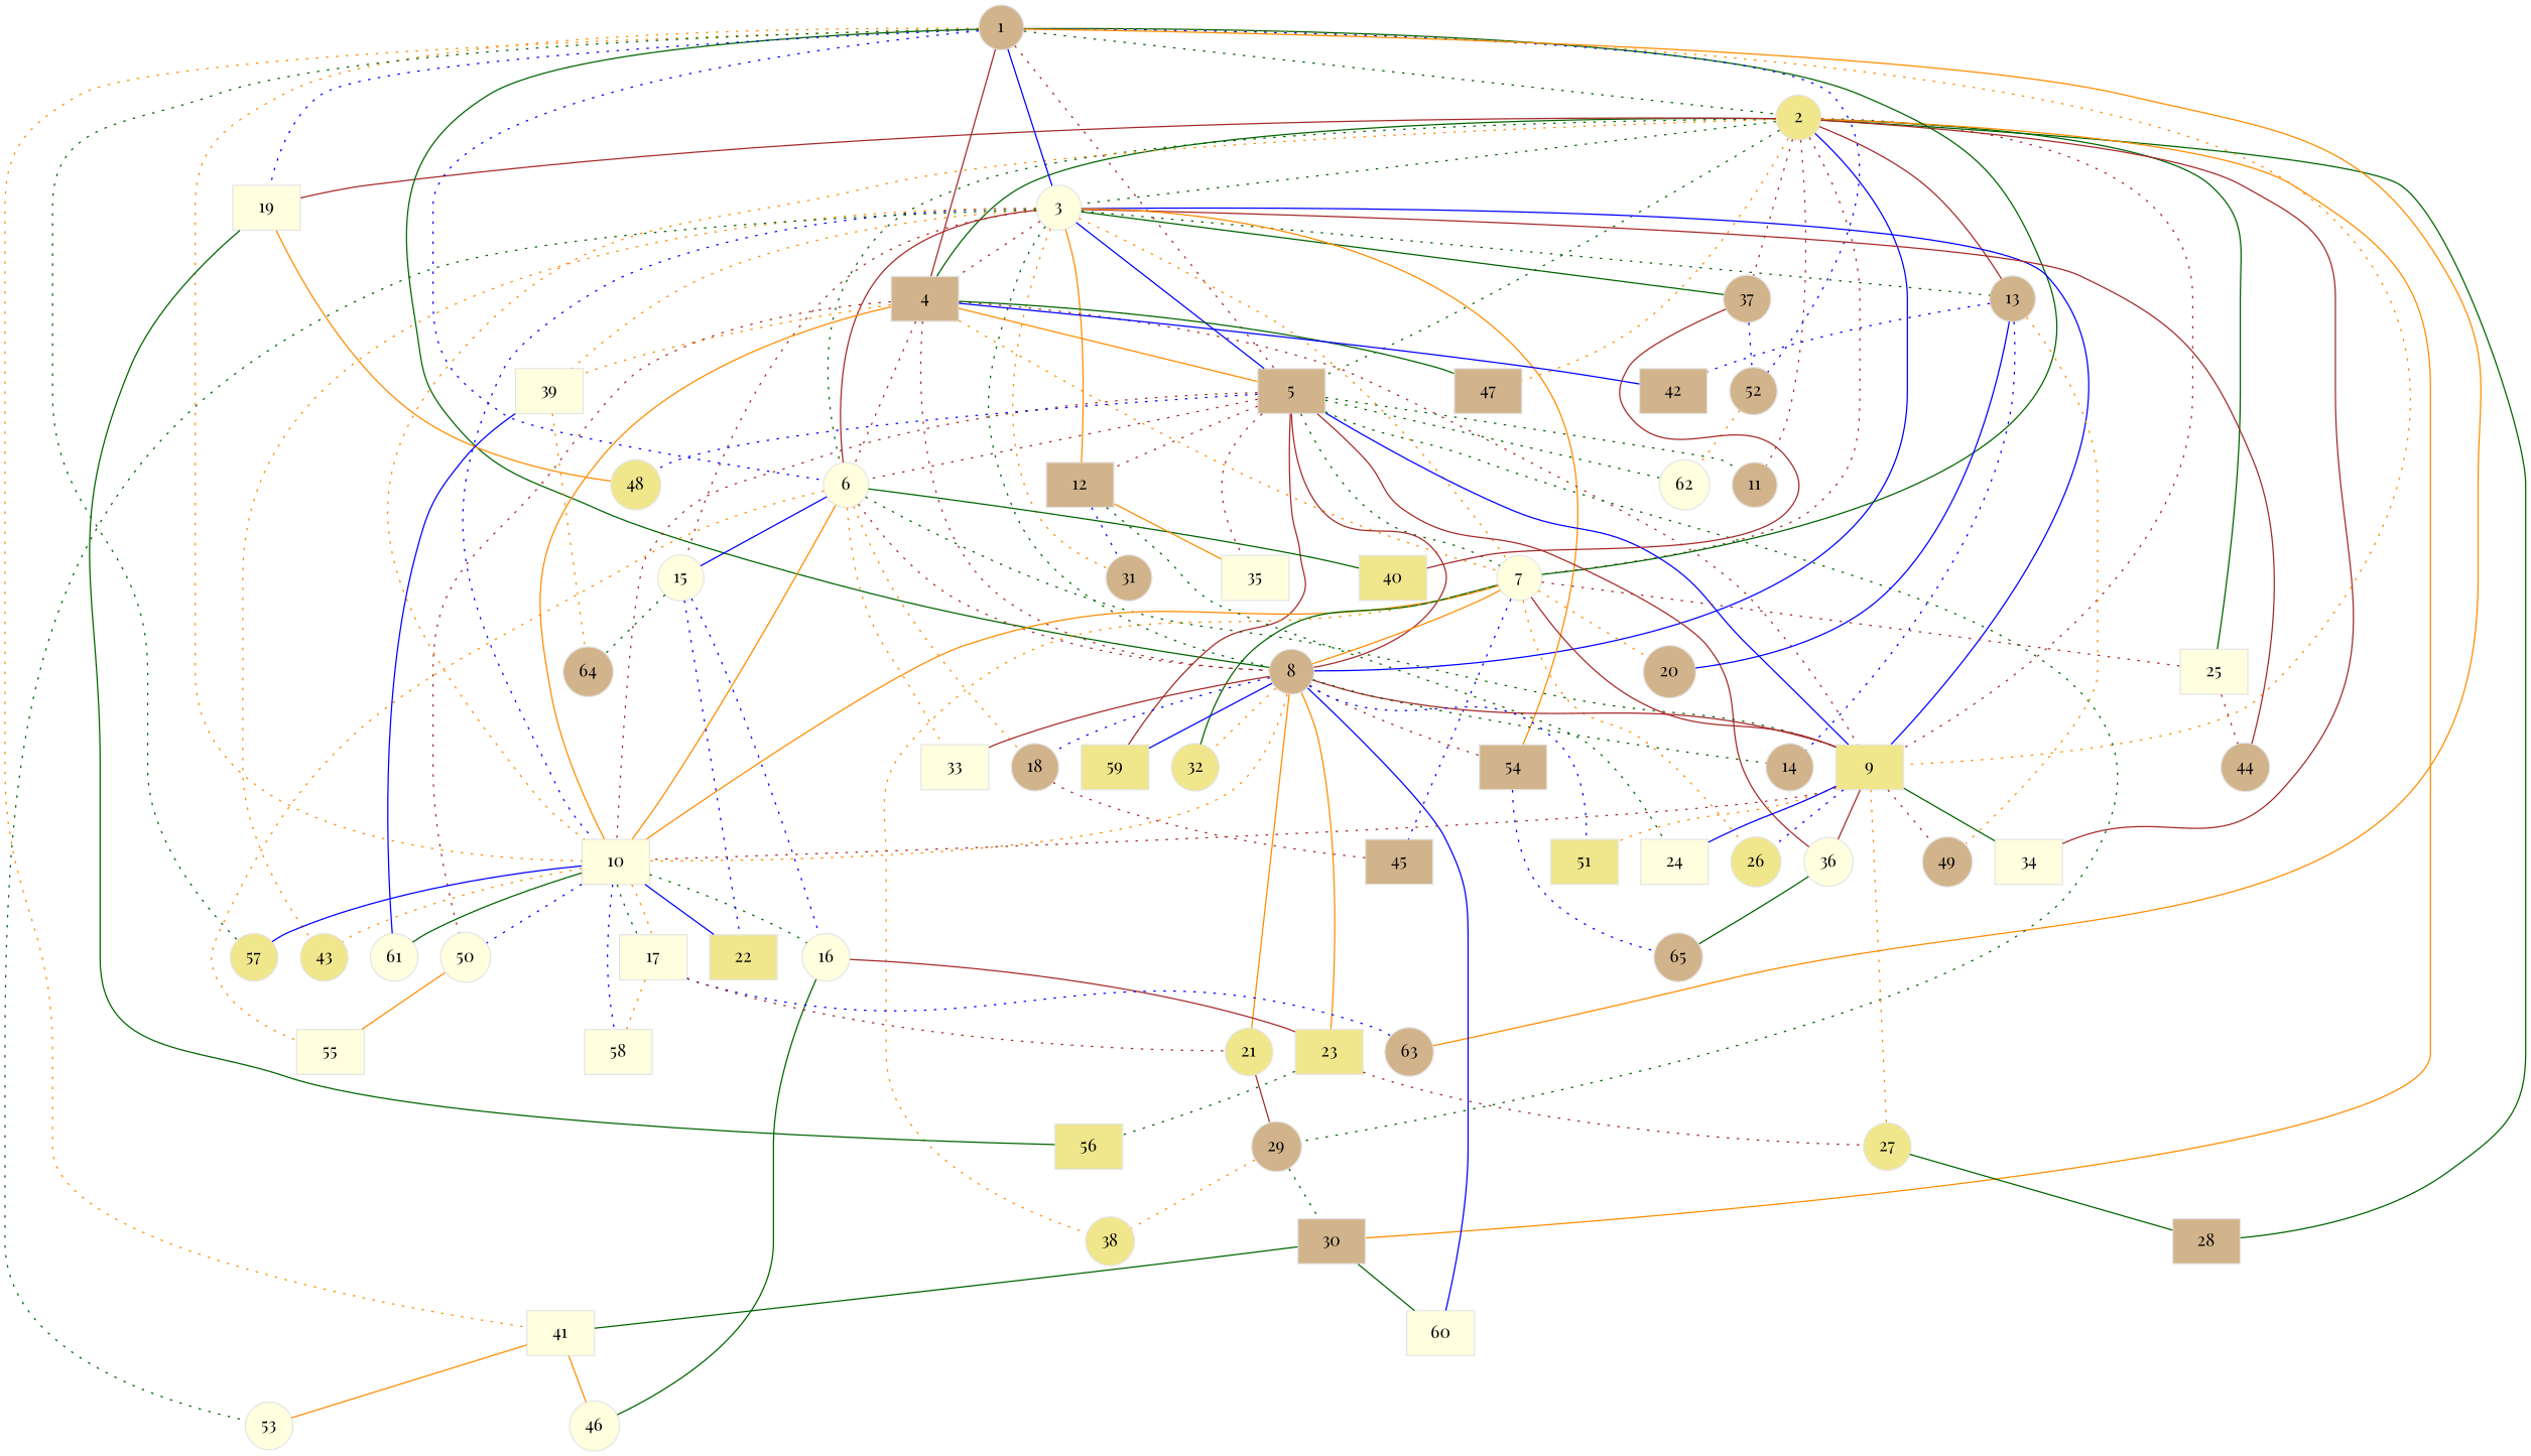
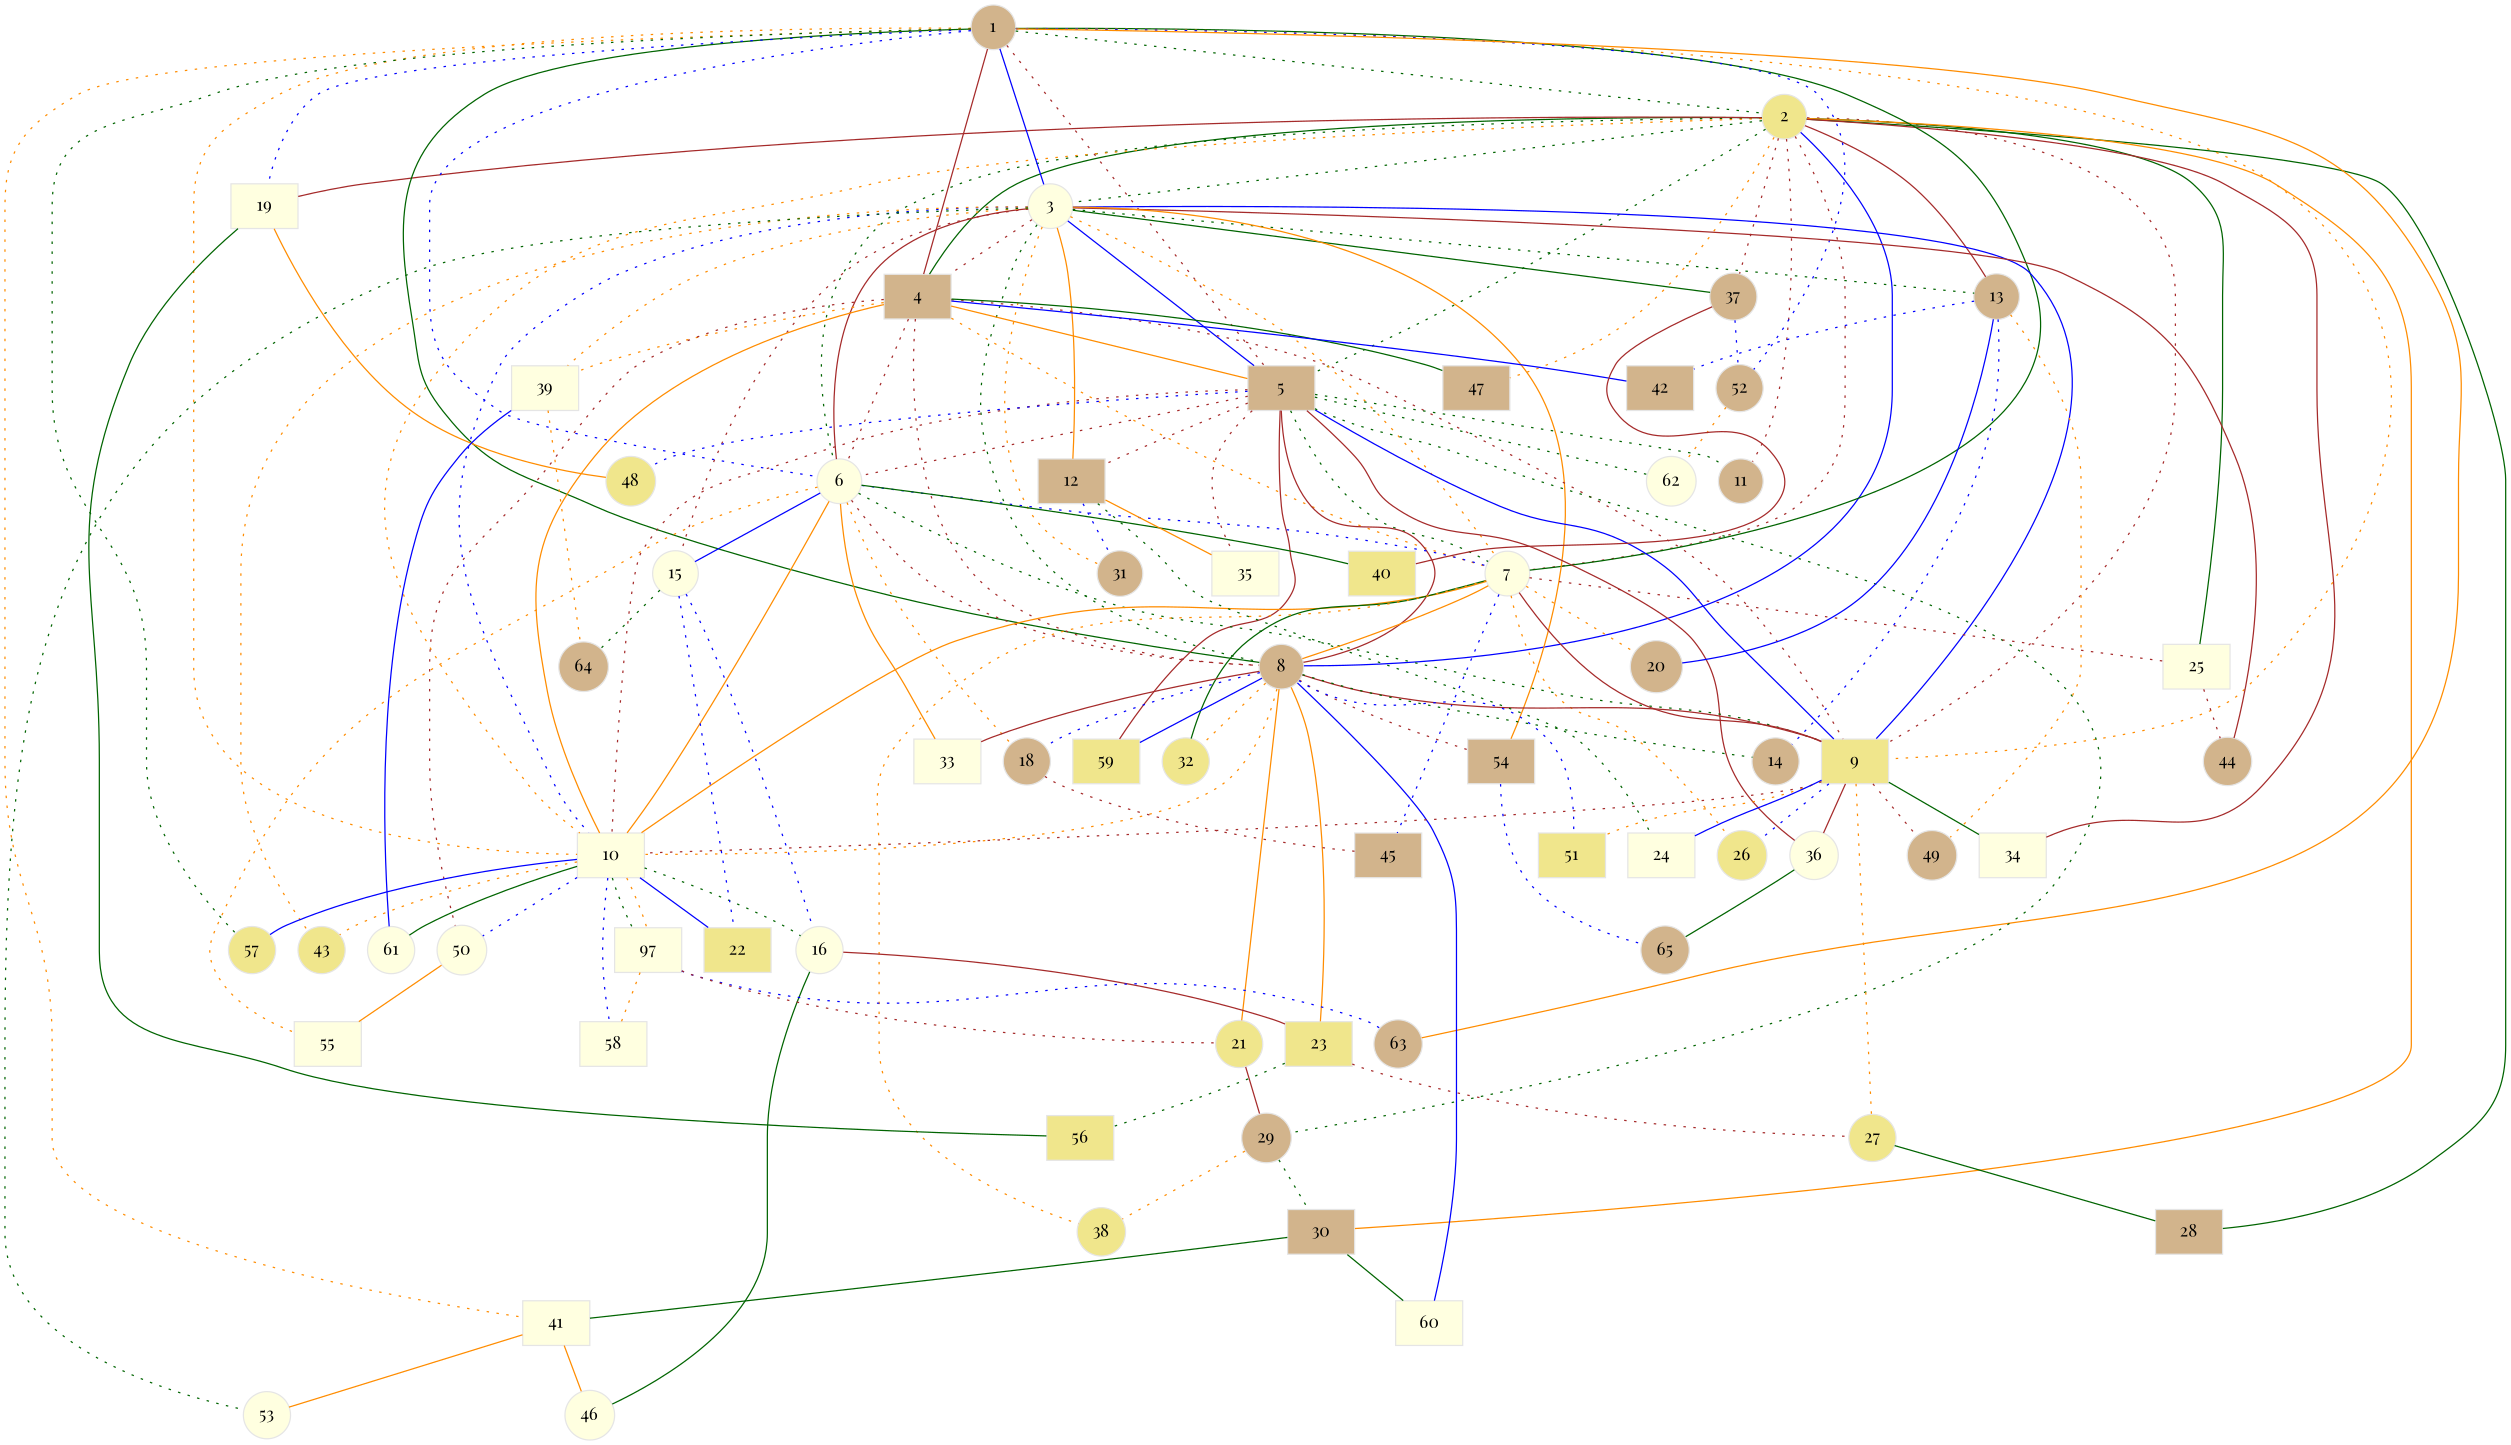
  graph {
    fontname="Playfair Display"
    node [color=gray90 fillcolor=tan fontname="Playfair Display" shape=circle style=filled]
    edge [color=darkorange fontname="Playfair Display" style=dotted]
    2 [fillcolor=khaki]
    1
    3 [fillcolor=lightyellow]
    4 [shape=box]
    5 [shape=box]
    6 [fillcolor=lightyellow]
    7 [fillcolor=lightyellow]
    8
    9 [fillcolor=khaki shape=box]
    10 [fillcolor=lightyellow shape=box]
    19 [fillcolor=lightyellow shape=box]
    41 [fillcolor=lightyellow shape=box]
    52
    57 [fillcolor=khaki]
    63
    11
    13
    25 [fillcolor=lightyellow shape=box]
    28 [shape=box]
    30 [shape=box]
    34 [fillcolor=lightyellow shape=box]
    37
    47 [shape=box]
    12 [shape=box]
    15 [fillcolor=lightyellow]
    31
    39 [fillcolor=lightyellow shape=box]
    43 [fillcolor=khaki]
    44
    53 [fillcolor=lightyellow]
    54 [shape=box]
    42 [shape=box]
    50 [fillcolor=lightyellow]
    29
    35 [fillcolor=lightyellow shape=box]
    36 [fillcolor=lightyellow]
    48 [fillcolor=khaki]
    59 [fillcolor=khaki shape=box]
    62 [fillcolor=lightyellow]
    18
    33 [fillcolor=lightyellow shape=box]
    40 [fillcolor=khaki shape=box]
    55 [fillcolor=lightyellow shape=box]
    20
    26 [fillcolor=khaki]
    32 [fillcolor=khaki]
    38 [fillcolor=khaki]
    45 [shape=box]
    14
    21 [fillcolor=khaki]
    23 [fillcolor=khaki shape=box]
    51 [fillcolor=khaki shape=box]
    60 [fillcolor=lightyellow shape=box]
    24 [fillcolor=lightyellow shape=box]
    27 [fillcolor=khaki]
    49
    16 [fillcolor=lightyellow]
-   17 [fillcolor=lightyellow shape=box]
+   17 [fillcolor=lightyellow shape=box label=97]
    22 [fillcolor=khaki shape=box]
    58 [fillcolor=lightyellow shape=box]
    61 [fillcolor=lightyellow]
    56 [fillcolor=khaki shape=box]
    46 [fillcolor=lightyellow]
    64
    65
    2 -- 3 [color=darkgreen]
    2 -- 4 [color=darkgreen style=solid]
    2 -- 5 [color=darkgreen]
    2 -- 6 [color=darkgreen]
    2 -- 7 [color=brown]
    2 -- 8 [color=blue style=solid]
    2 -- 9 [color=brown]
    2 -- 10
    2 -- 19 [color=brown style=solid]
    2 -- 11 [color=brown]
    2 -- 13 [color=brown style=solid]
    2 -- 25 [color=darkgreen style=solid]
    2 -- 28 [color=darkgreen style=solid]
    2 -- 30 [style=solid]
    2 -- 34 [color=brown style=solid]
    2 -- 37 [color=brown]
    2 -- 47
    1 -- 2 [color=darkgreen]
    1 -- 3 [color=blue style=solid]
    1 -- 4 [color=brown style=solid]
    1 -- 5 [color=brown]
    1 -- 6 [color=blue]
    1 -- 7 [color=darkgreen style=solid]
    1 -- 8 [color=darkgreen style=solid]
    1 -- 9
    1 -- 10
    1 -- 19 [color=blue]
    1 -- 41
    1 -- 52 [color=blue]
    1 -- 57 [color=darkgreen]
    1 -- 63 [style=solid]
    3 -- 4 [color=brown]
    3 -- 5 [color=blue style=solid]
    3 -- 6 [color=brown style=solid]
    3 -- 7
    3 -- 8 [color=darkgreen]
    3 -- 9 [color=blue style=solid]
    3 -- 10 [color=blue]
    3 -- 13 [color=darkgreen]
    3 -- 37 [color=darkgreen style=solid]
    3 -- 12 [style=solid]
    3 -- 15 [color=brown]
    3 -- 31
    3 -- 39
    3 -- 43
    3 -- 44 [color=brown style=solid]
    3 -- 53 [color=darkgreen]
    3 -- 54 [style=solid]
    4 -- 5 [style=solid]
    4 -- 6 [color=brown]
    4 -- 7
    4 -- 8 [color=brown]
    4 -- 9 [color=brown]
    4 -- 10 [style=solid]
    4 -- 47 [color=darkgreen style=solid]
    4 -- 39
    4 -- 42 [color=blue style=solid]
    4 -- 50 [color=brown]
    5 -- 6 [color=brown]
    5 -- 7 [color=darkgreen]
    5 -- 8 [color=brown style=solid]
    5 -- 9 [color=blue style=solid]
    5 -- 10 [color=brown]
    5 -- 11 [color=darkgreen]
    5 -- 12 [color=brown]
    5 -- 29 [color=darkgreen]
    5 -- 35 [color=brown]
    5 -- 36 [color=brown style=solid]
    5 -- 48 [color=blue]
    5 -- 59 [color=brown style=solid]
    5 -- 62 [color=darkgreen]
+   6 -- 7 [color=blue]
    6 -- 8 [color=brown]
    6 -- 9 [color=darkgreen]
    6 -- 10 [style=solid]
    6 -- 15 [color=blue style=solid]
    6 -- 18
-   6 -- 33
+   6 -- 33 [style=solid]
    6 -- 40 [color=darkgreen style=solid]
    6 -- 55
    7 -- 8 [style=solid]
    7 -- 9 [color=brown style=solid]
    7 -- 10 [style=solid]
    7 -- 25 [color=brown]
    7 -- 20
    7 -- 26
    7 -- 32 [color=darkgreen style=solid]
    7 -- 38
    7 -- 45 [color=blue]
    8 -- 9 [color=brown style=solid]
    8 -- 10
    8 -- 54 [color=brown]
    8 -- 59 [color=blue style=solid]
    8 -- 18 [color=blue]
    8 -- 33 [color=brown style=solid]
    8 -- 32
    8 -- 14 [color=darkgreen]
    8 -- 21 [style=solid]
    8 -- 23 [style=solid]
    8 -- 51 [color=blue]
    8 -- 60 [color=blue style=solid]
    9 -- 10 [color=brown]
    9 -- 34 [color=darkgreen style=solid]
    9 -- 36 [color=brown style=solid]
    9 -- 26 [color=blue]
    9 -- 51
    9 -- 24 [color=blue style=solid]
    9 -- 27
    9 -- 49 [color=brown]
    10 -- 57 [color=blue style=solid]
    10 -- 43
    10 -- 50 [color=blue]
    10 -- 16 [color=darkgreen]
    10 -- 17 [color=darkgreen]
    10 -- 17
    10 -- 22 [color=blue style=solid]
    10 -- 58 [color=blue]
    10 -- 61 [color=darkgreen style=solid]
    19 -- 48 [style=solid]
    19 -- 56 [color=darkgreen style=solid]
    41 -- 53 [style=solid]
    41 -- 46 [style=solid]
    52 -- 62
    13 -- 42 [color=blue]
    13 -- 20 [color=blue style=solid]
    13 -- 14 [color=blue]
    13 -- 49
    25 -- 44 [color=brown]
    30 -- 41 [color=darkgreen style=solid]
    30 -- 60 [color=darkgreen style=solid]
    37 -- 52 [color=blue]
    37 -- 40 [color=brown style=solid]
    12 -- 31 [color=blue]
    12 -- 35 [style=solid]
    12 -- 24 [color=darkgreen]
    15 -- 16 [color=blue]
    15 -- 22 [color=blue]
    15 -- 64 [color=darkgreen]
    39 -- 61 [color=blue style=solid]
    39 -- 64
    54 -- 65 [color=blue]
    50 -- 55 [style=solid]
    29 -- 30 [color=darkgreen]
    29 -- 38
    36 -- 65 [color=darkgreen style=solid]
    18 -- 45 [color=brown]
    21 -- 29 [color=brown style=solid]
    23 -- 27 [color=brown]
    23 -- 56 [color=darkgreen]
    27 -- 28 [color=darkgreen style=solid]
    16 -- 23 [color=brown style=solid]
    16 -- 46 [color=darkgreen style=solid]
    17 -- 63 [color=blue]
    17 -- 21 [color=brown]
    17 -- 58
  }
